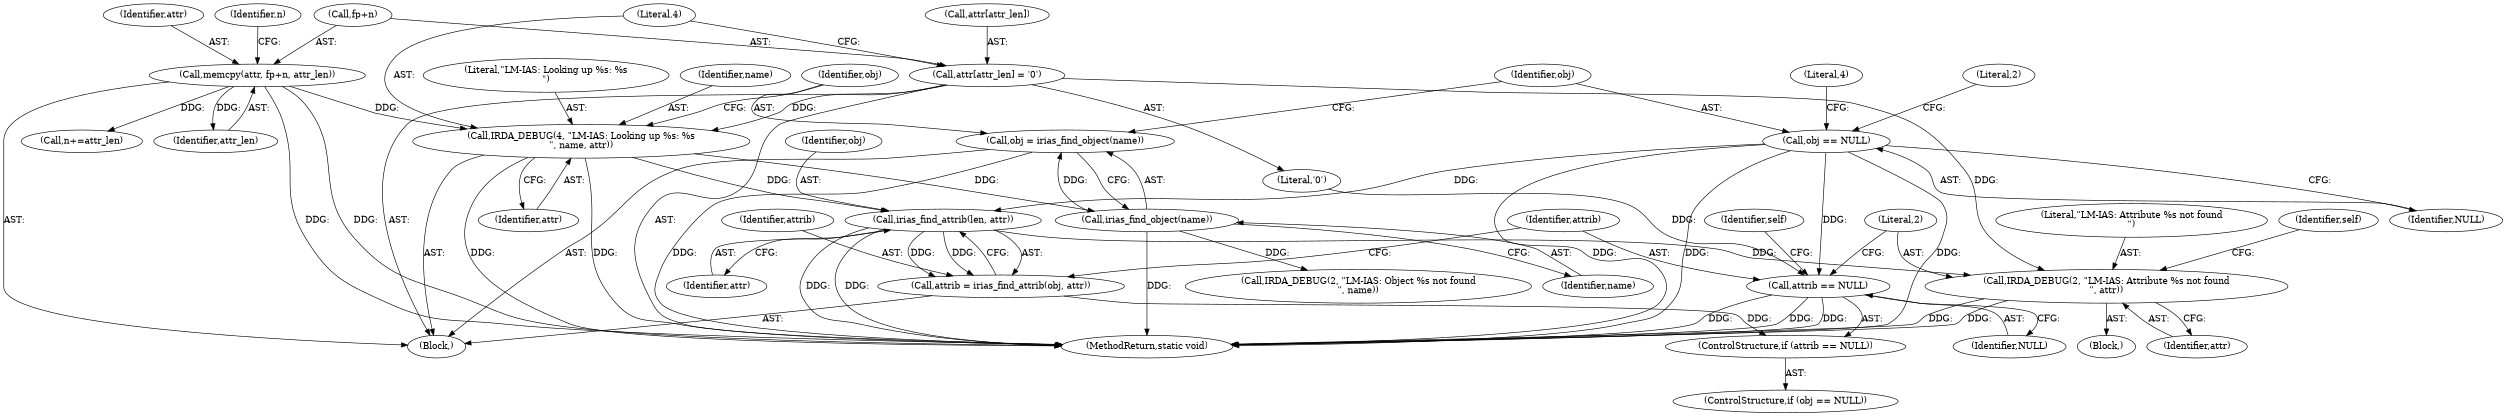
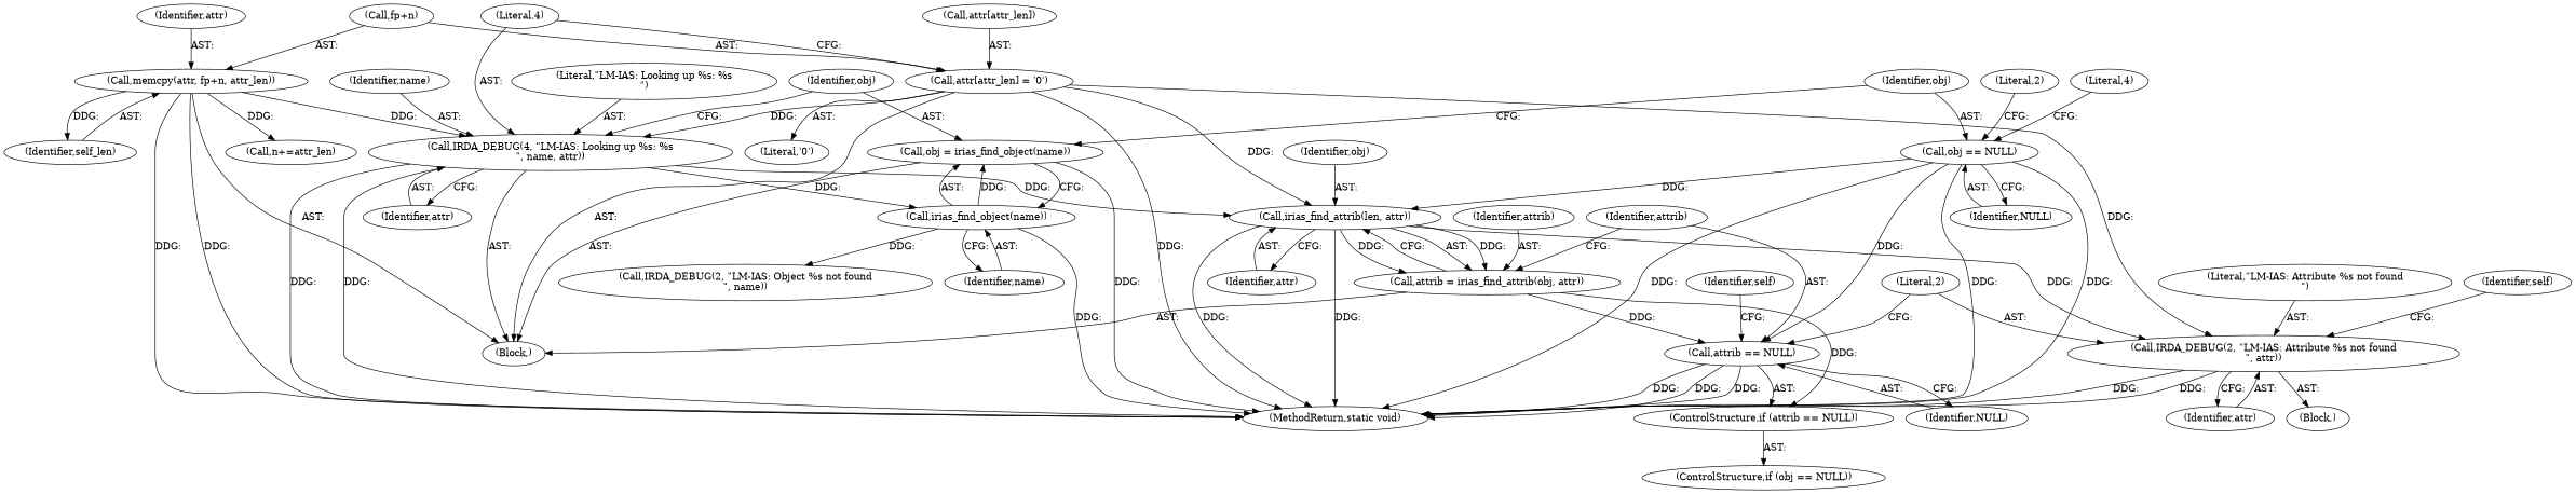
  digraph {
    n1 [label="(Call,obj = irias_find_object(name))"]
    n2 [label="(Call,irias_find_object(name))"]
    n3 [label="(Block,)"]
    n4 [label="(MethodReturn,static void)"]
    n5 [label="(Call,IRDA_DEBUG(2, \"LM-IAS: Object %s not found\n\", name))"]
    n6 [label="(Identifier,name)"]
    n7 [label="(Call,obj == NULL)"]
    n8 [label="(Call,irias_find_attrib(len, attr))"]
    n9 [label="(Call,attrib == NULL)"]
    n10 [label="(Identifier,NULL)"]
    n11 [label="(Call,IRDA_DEBUG(4, \"LM-IAS: Looking up %s: %s\n\", name, attr))"]
    n12 [label="(Identifier,attr)"]
    n13 [label="(Call,IRDA_DEBUG(2, \"LM-IAS: Attribute %s not found\n\", attr))"]
    n14 [label="(Call,attrib = irias_find_attrib(obj, attr))"]
    n15 [label="(Identifier,attr)"]
    n16 [label="(Call,memcpy(attr, fp+n, attr_len))"]
    n17 [label="(Call,n+=attr_len)"]
-   n18 [label="(Identifier,attr_len)"]
+   n18 [label="(Identifier,self_len)"]
    n19 [label="(Call,attr[attr_len] = '\0')"]
    n20 [label="(Literal,'\0')"]
    n21 [label="(Identifier,attr)"]
    n22 [label="(Block,)"]
    n23 [label="(ControlStructure,if (attrib == NULL))"]
    n24 [label="(Identifier,NULL)"]
    n25 [label="(ControlStructure,if (obj == NULL))"]
    n26 [label="(Identifier,obj)"]
    n27 [label="(Literal,4)"]
    n28 [label="(Call,attr[attr_len])"]
    n29 [label="(Literal,\"LM-IAS: Attribute %s not found\n\")"]
    n30 [label="(Literal,\"LM-IAS: Looking up %s: %s\n\")"]
    n31 [label="(Identifier,attr)"]
    n32 [label="(Literal,4)"]
    n33 [label="(Identifier,self)"]
    n34 [label="(Literal,2)"]
    n35 [label="(Literal,2)"]
    n36 [label="(Identifier,obj)"]
    n37 [label="(Identifier,obj)"]
    n38 [label="(Identifier,attrib)"]
    n39 [label="(Identifier,self)"]
    n40 [label="(Identifier,name)"]
    n41 [label="(Call,fp+n)"]
    n42 [label="(Identifier,attrib)"]
-   n43 [label="(Identifier,n)"]
    n1 -> n2 [label="CFG: "]
    n1 -> n3 [label="AST: "]
    n1 -> n4 [label="DDG: "]
    n2 -> n1 [label="AST: "]
    n2 -> n1 [label="DDG: "]
    n2 -> n4 [label="DDG: "]
    n2 -> n5 [label="DDG: "]
    n2 -> n6 [label="CFG: "]
    n6 -> n2 [label="AST: "]
    n7 -> n4 [label="DDG: "]
    n7 -> n4 [label="DDG: "]
    n7 -> n4 [label="DDG: "]
    n7 -> n8 [label="DDG: "]
    n7 -> n9 [label="DDG: "]
    n7 -> n10 [label="CFG: "]
    n8 -> n4 [label="DDG: "]
    n8 -> n4 [label="DDG: "]
    n8 -> n13 [label="DDG: "]
    n8 -> n14 [label="AST: "]
    n8 -> n14 [label="DDG: "]
    n8 -> n14 [label="DDG: "]
    n8 -> n15 [label="CFG: "]
    n9 -> n4 [label="DDG: "]
    n9 -> n4 [label="DDG: "]
    n9 -> n4 [label="DDG: "]
    n9 -> n23 [label="AST: "]
    n9 -> n24 [label="CFG: "]
    n10 -> n7 [label="AST: "]
    n11 -> n2 [label="DDG: "]
    n11 -> n3 [label="AST: "]
    n11 -> n4 [label="DDG: "]
    n11 -> n4 [label="DDG: "]
    n11 -> n8 [label="DDG: "]
    n11 -> n12 [label="CFG: "]
    n12 -> n11 [label="AST: "]
    n13 -> n4 [label="DDG: "]
    n13 -> n4 [label="DDG: "]
    n13 -> n21 [label="CFG: "]
    n13 -> n22 [label="AST: "]
    n14 -> n3 [label="AST: "]
    n14 -> n8 [label="CFG: "]
-   n20 -> n9 [label="DDG: "]
+   n14 -> n9 [label="DDG: "]
    n14 -> n23 [label="DDG: "]
    n15 -> n8 [label="AST: "]
    n16 -> n3 [label="AST: "]
    n16 -> n4 [label="DDG: "]
    n16 -> n4 [label="DDG: "]
    n16 -> n11 [label="DDG: "]
    n16 -> n17 [label="DDG: "]
    n16 -> n18 [label="DDG: "]
    n18 -> n16 [label="AST: "]
    n19 -> n3 [label="AST: "]
-   n19 -> n4 [label="AST: "]
+   n19 -> n4 [label="DDG: "]
+   n19 -> n8 [label="DDG: "]
    n19 -> n11 [label="DDG: "]
    n19 -> n13 [label="DDG: "]
    n19 -> n20 [label="AST: "]
    n21 -> n13 [label="AST: "]
    n23 -> n25 [label="AST: "]
    n24 -> n9 [label="AST: "]
    n26 -> n8 [label="AST: "]
    n27 -> n11 [label="AST: "]
    n27 -> n19 [label="CFG: "]
    n28 -> n19 [label="AST: "]
    n29 -> n13 [label="AST: "]
    n30 -> n11 [label="AST: "]
    n31 -> n16 [label="AST: "]
    n32 -> n7 [label="CFG: "]
    n33 -> n9 [label="CFG: "]
    n34 -> n7 [label="CFG: "]
    n35 -> n9 [label="CFG: "]
    n35 -> n13 [label="AST: "]
    n36 -> n1 [label="CFG: "]
    n36 -> n7 [label="AST: "]
    n37 -> n1 [label="AST: "]
    n37 -> n11 [label="CFG: "]
    n38 -> n9 [label="AST: "]
    n38 -> n14 [label="CFG: "]
    n39 -> n13 [label="CFG: "]
    n40 -> n11 [label="AST: "]
    n41 -> n16 [label="AST: "]
    n41 -> n19 [label="AST: "]
    n42 -> n14 [label="AST: "]
-   n43 -> n16 [label="CFG: "]
  }
